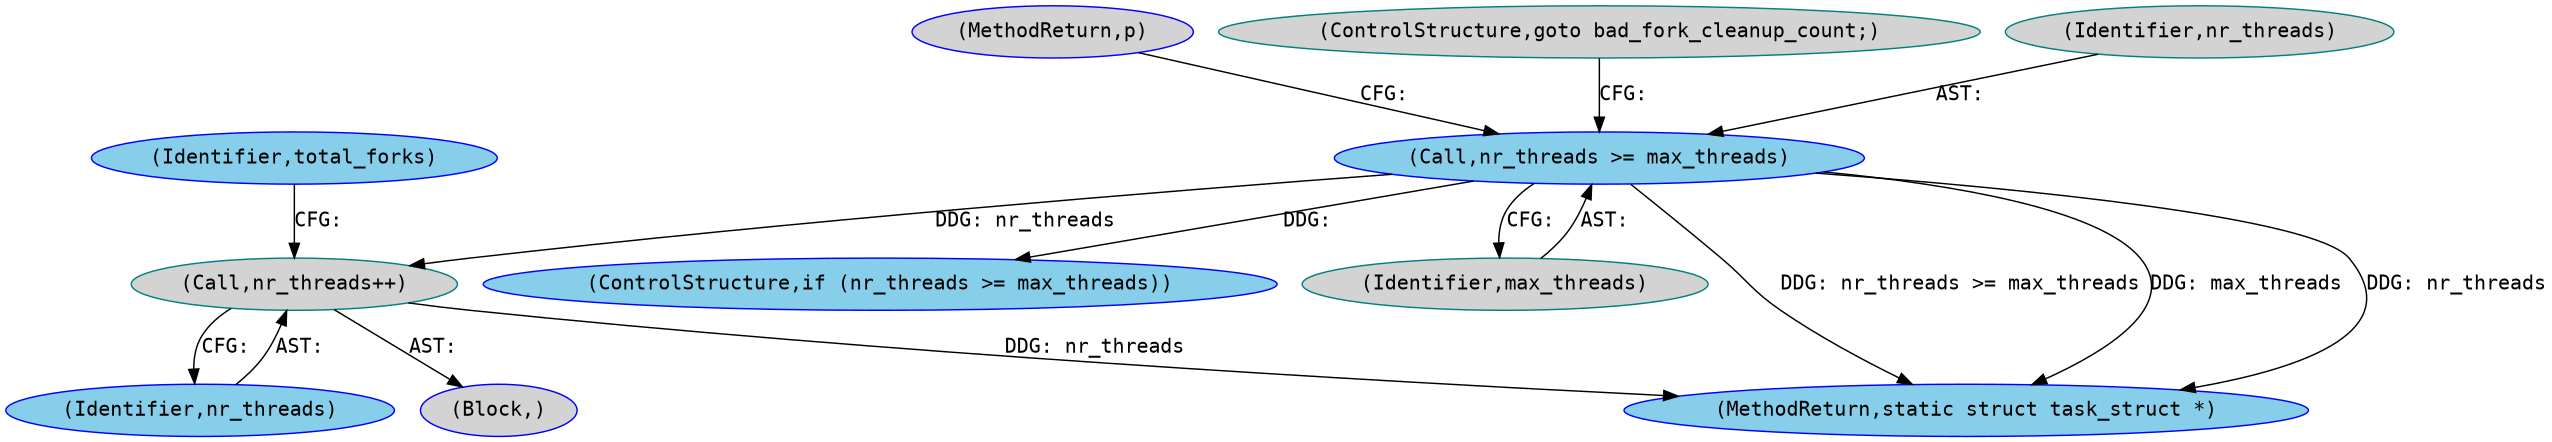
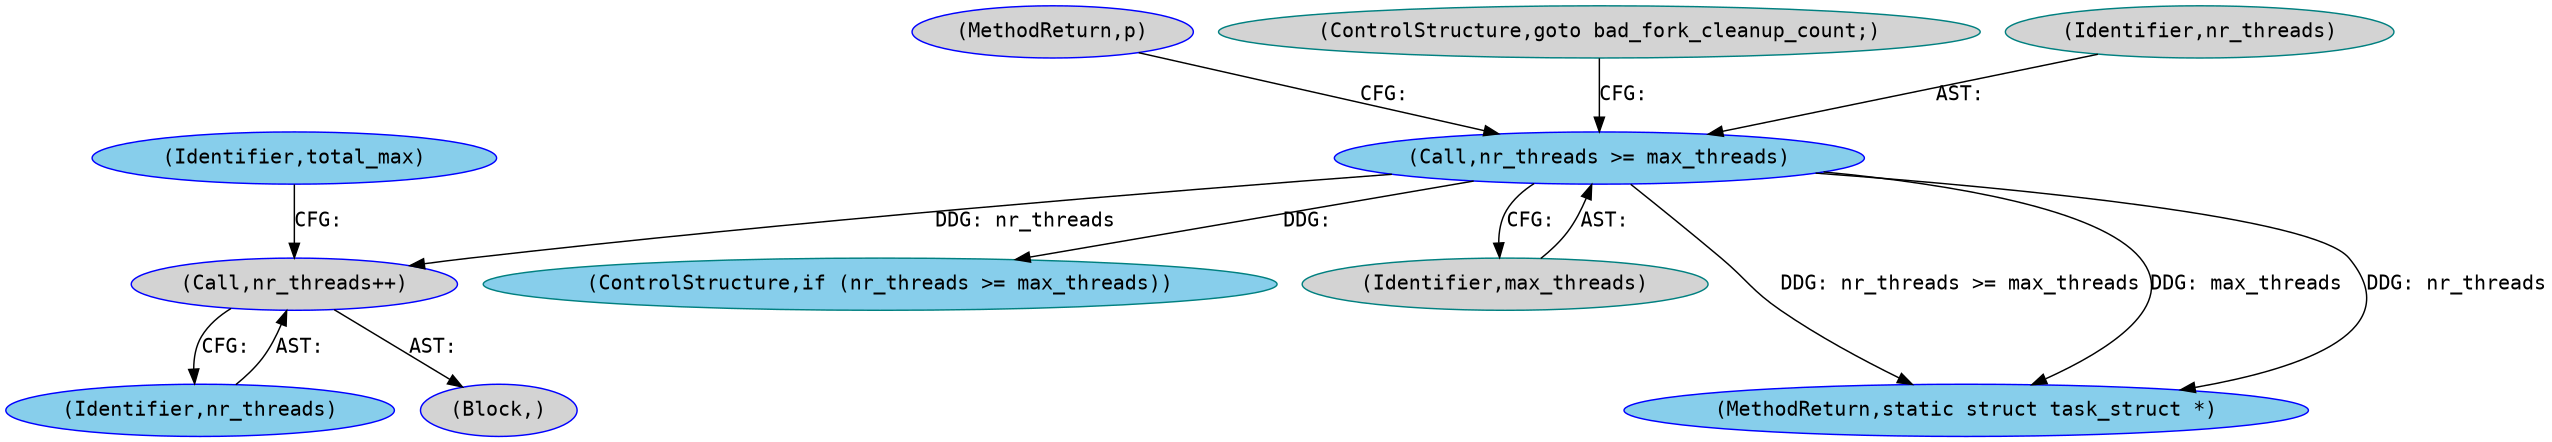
  digraph {
    fontname="DejaVu Sans Mono"
    node [color=blue fillcolor=lightgrey fontname="DejaVu Sans Mono" style=filled]
    edge [fontname="DejaVu Sans Mono"]
    n1 [fillcolor=skyblue label="(Call,nr_threads >= max_threads)"]
-   n2 [color=teal label="(Call,nr_threads++)"]
-   n3 [fillcolor=skyblue label="(ControlStructure,if (nr_threads >= max_threads))"]
+   n2 [label="(Call,nr_threads++)"]
+   n3 [color=teal fillcolor=skyblue label="(ControlStructure,if (nr_threads >= max_threads))"]
    n4 [color=teal label="(Identifier,max_threads)"]
    n5 [fillcolor=skyblue label="(MethodReturn,static struct task_struct *)"]
    n6 [fillcolor=skyblue label="(Identifier,nr_threads)"]
    n7 [label="(Block,)"]
    n8 [label="(MethodReturn,p)"]
-   n9 [fillcolor=skyblue label="(Identifier,total_forks)"]
+   n9 [fillcolor=skyblue label="(Identifier,total_max)"]
    n10 [color=teal label="(ControlStructure,goto bad_fork_cleanup_count;)"]
    n11 [color=teal label="(Identifier,nr_threads)"]
    n1 -> n2 [label="DDG: nr_threads"]
    n1 -> n3 [label="DDG: "]
    n1 -> n4 [label="CFG: "]
    n1 -> n5 [label="DDG: nr_threads >= max_threads"]
    n1 -> n5 [label="DDG: max_threads"]
    n1 -> n5 [label="DDG: nr_threads"]
-   n2 -> n5 [label="DDG: nr_threads"]
    n2 -> n6 [label="CFG: "]
    n2 -> n7 [label="AST: "]
    n4 -> n1 [label="AST: "]
    n6 -> n2 [label="AST: "]
    n8 -> n1 [label="CFG: "]
    n9 -> n2 [label="CFG: "]
    n10 -> n1 [label="CFG: "]
    n11 -> n1 [label="AST: "]
  }
